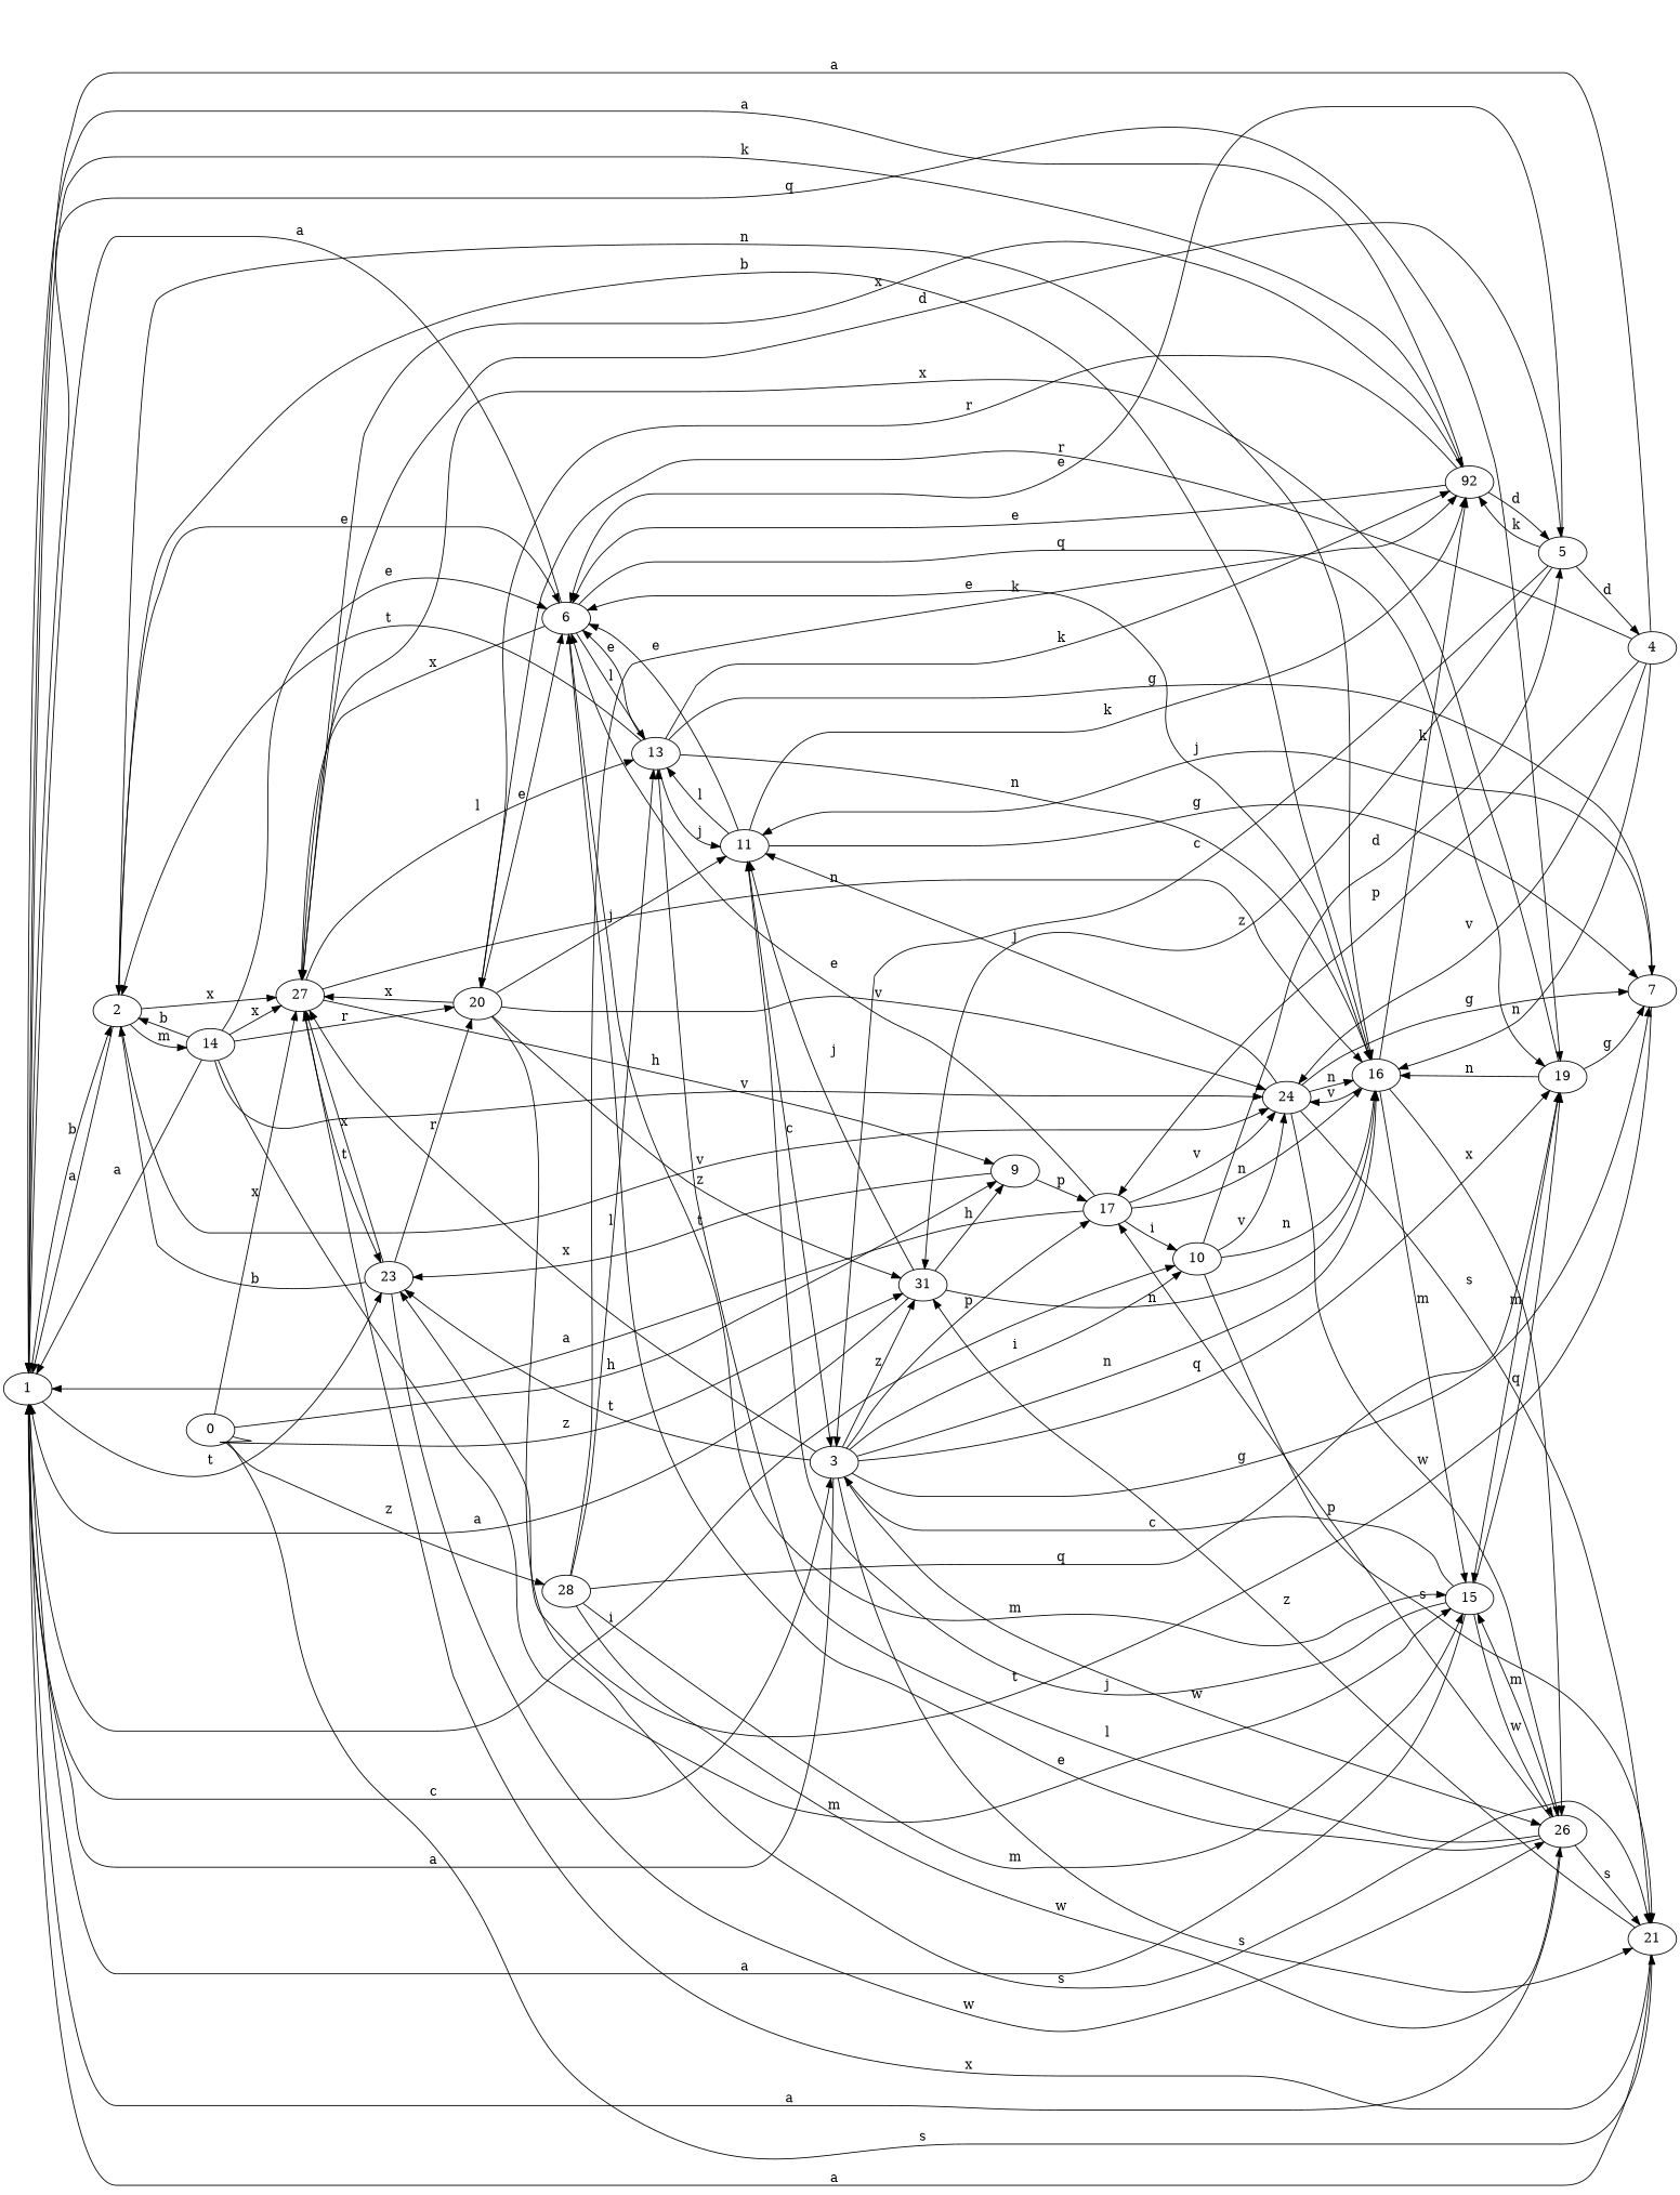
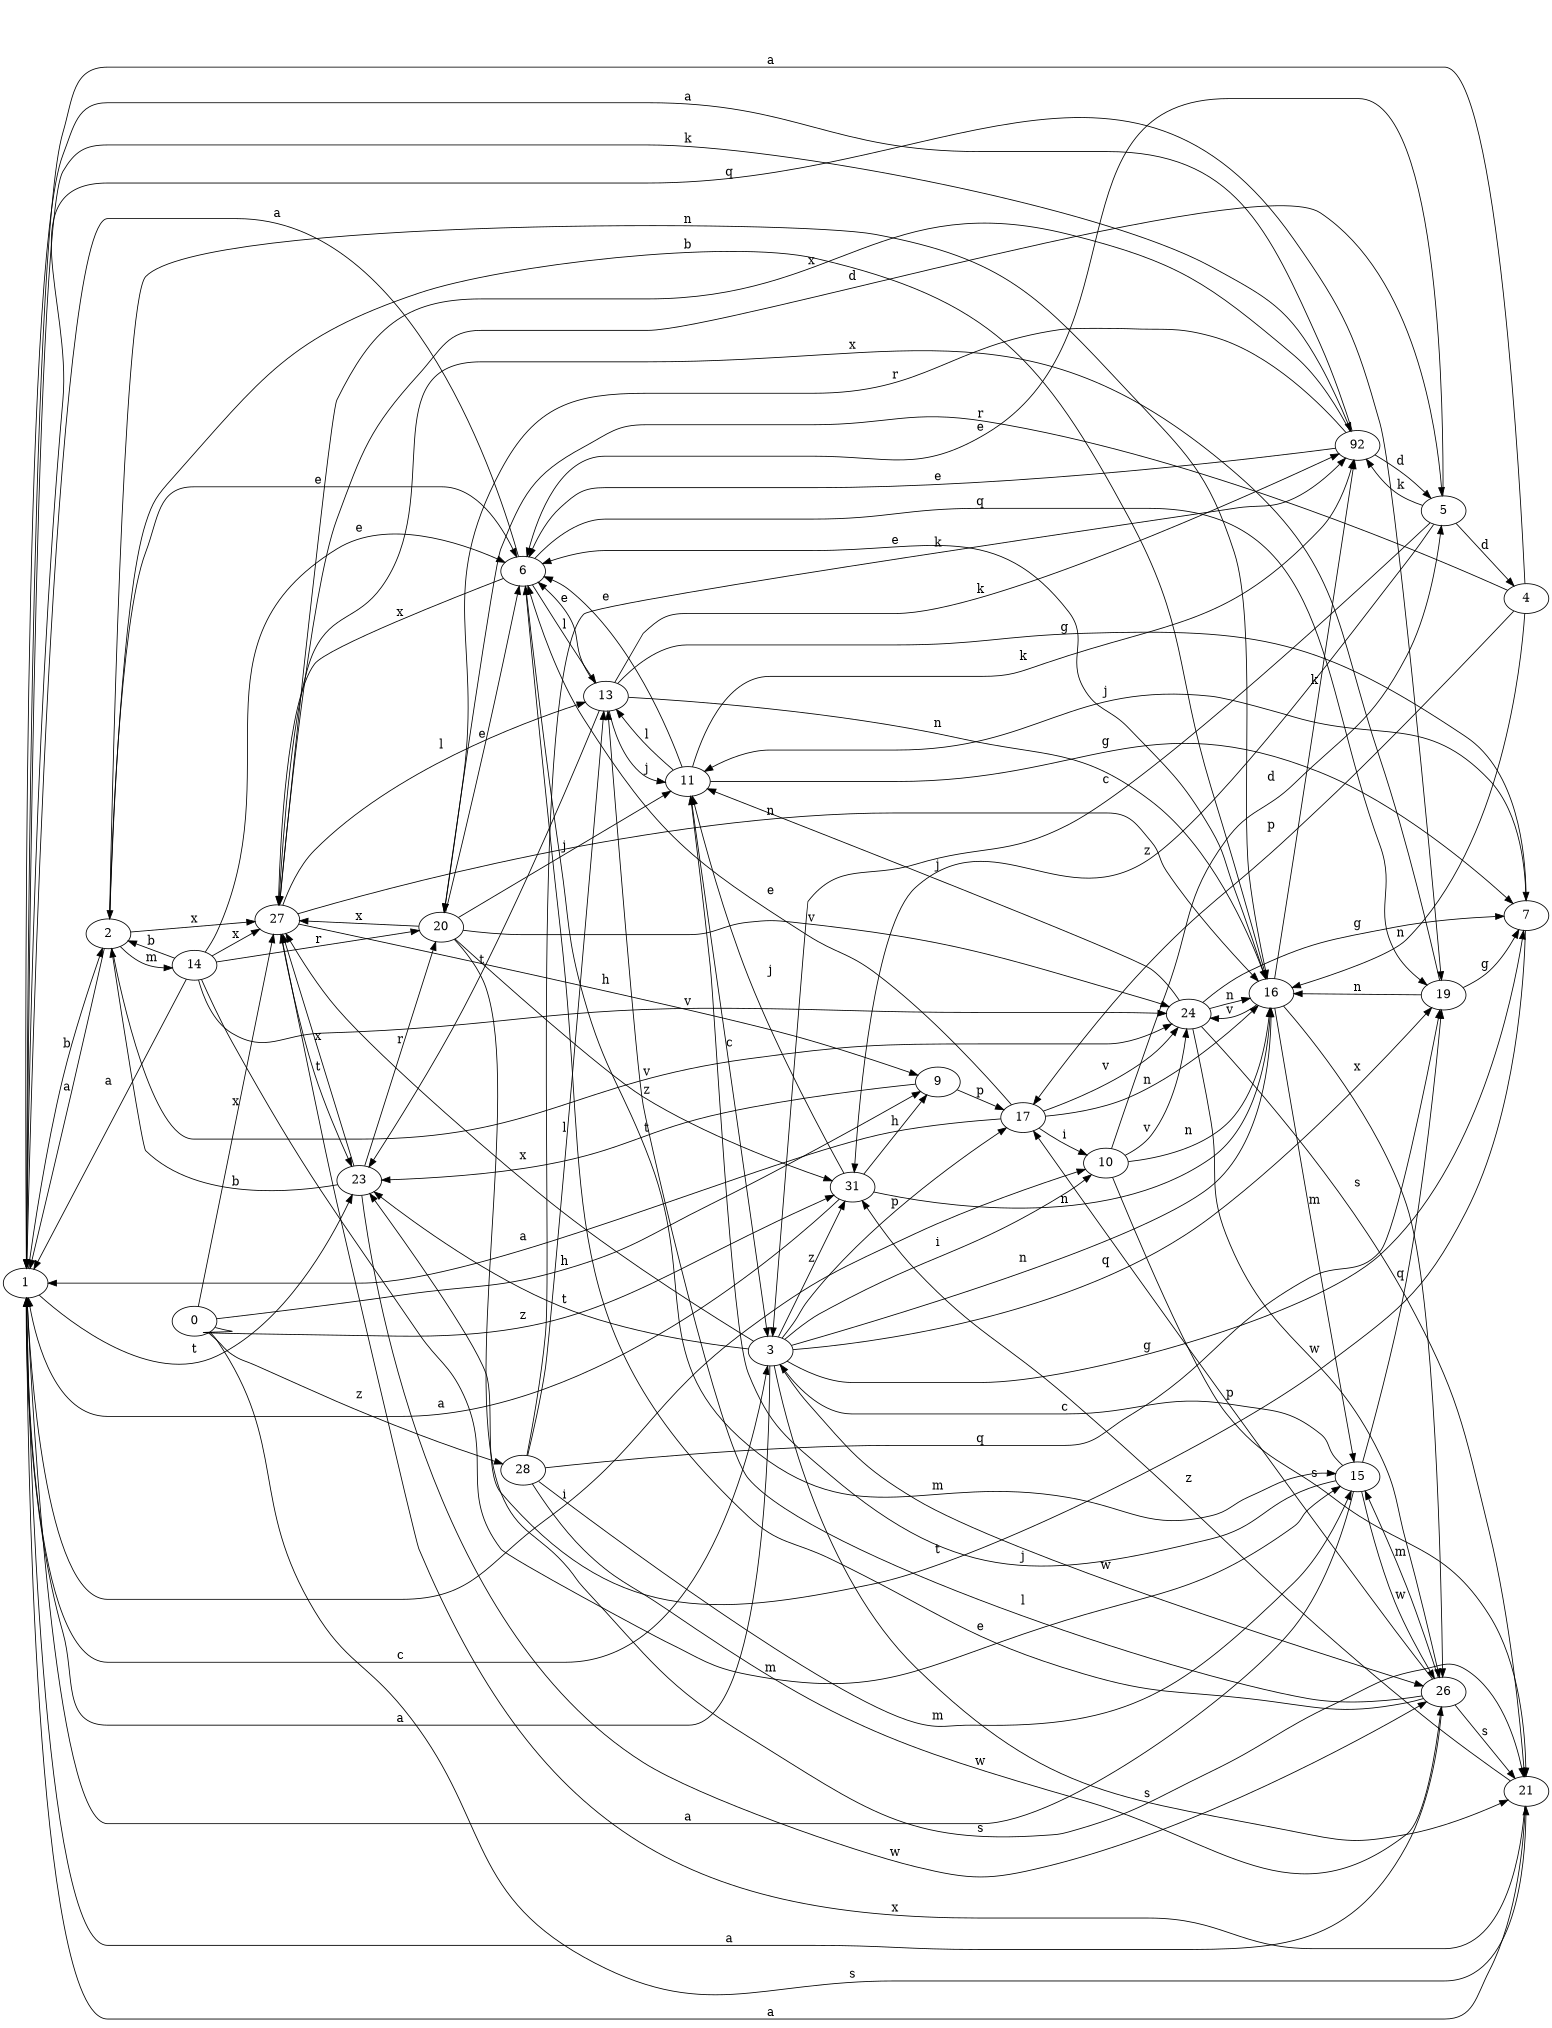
  strict digraph {
    rankdir=LR
    1
    2
    3
    10
    n5 [label=92]
    19
    23
    6
    14
    16
    24
    27
    7
    17
    21
    26
    31
    5
    20
    15
    13
    11
    9
    4
    0
    28
    1 -> 2 [label=b]
    1 -> 3 [label=c]
    1 -> 10 [label=i]
    1 -> n5 [label=k]
    1 -> 19 [label=q]
    1 -> 23 [label=t]
    2 -> 1 [label=a]
    2 -> 6 [label=e]
    2 -> 14 [label=m]
    2 -> 16 [label=n]
    2 -> 24 [label=v]
    2 -> 27 [label=x]
    3 -> 1 [label=a]
    3 -> 10 [label=i]
    3 -> 19 [label=q]
    3 -> 23 [label=t]
    3 -> 16 [label=n]
    3 -> 27 [label=x]
    3 -> 7 [label=g]
    3 -> 17 [label=p]
    3 -> 21 [label=s]
    3 -> 26 [label=w]
    3 -> 31 [label=z]
    10 -> 16 [label=n]
    10 -> 24 [label=v]
    10 -> 21 [label=s]
    10 -> 5 [label=d]
    n5 -> 1 [label=a]
    n5 -> 6 [label=e]
    n5 -> 27 [label=x]
    n5 -> 5 [label=d]
    n5 -> 20 [label=r]
    19 -> 16 [label=n]
    19 -> 27 [label=x]
    19 -> 7 [label=g]
-   19 -> 15 [label=m]
    23 -> 2 [label=b]
    23 -> 27 [label=x]
    23 -> 26 [label=w]
    23 -> 20 [label=r]
    6 -> 1 [label=a]
    6 -> 19 [label=q]
    6 -> 27 [label=x]
    6 -> 15 [label=m]
    6 -> 13 [label=l]
    14 -> 1 [label=a]
    14 -> 2 [label=b]
    14 -> 6 [label=e]
    14 -> 24 [label=v]
    14 -> 27 [label=x]
    14 -> 20 [label=r]
    14 -> 15 [label=m]
    16 -> 2 [label=b]
    16 -> n5 [label=k]
    16 -> 6 [label=e]
    16 -> 24 [label=v]
    16 -> 26 [label=x]
    16 -> 15 [label=m]
    24 -> 16 [label=n]
    24 -> 7 [label=g]
    24 -> 21 [label=s]
    24 -> 26 [label=w]
    24 -> 11 [label=j]
    27 -> 23 [label=t]
    27 -> 16 [label=n]
    27 -> 5 [label=d]
    27 -> 13 [label=l]
    27 -> 9 [label=h]
    7 -> 23 [label=t]
    7 -> 11 [label=j]
    17 -> 1 [label=a]
    17 -> 10 [label=i]
    17 -> 6 [label=e]
    17 -> 16 [label=n]
    17 -> 24 [label=v]
    21 -> 1 [label=a]
    21 -> 27 [label=x]
    21 -> 31 [label=z]
    26 -> 1 [label=a]
    26 -> 6 [label=e]
    26 -> 17 [label=p]
    26 -> 21 [label=s]
    26 -> 15 [label=m]
    26 -> 13 [label=l]
    31 -> 1 [label=a]
    31 -> 16 [label=n]
    31 -> 11 [label=j]
    31 -> 9 [label=h]
    5 -> 3 [label=c]
    5 -> n5 [label=k]
    5 -> 6 [label=e]
    5 -> 31 [label=z]
    5 -> 4 [label=d]
    20 -> 6 [label=e]
    20 -> 24 [label=v]
    20 -> 27 [label=x]
    20 -> 21 [label=s]
    20 -> 31 [label=z]
    20 -> 11 [label=j]
    15 -> 1 [label=a]
    15 -> 3 [label=c]
    15 -> 19 [label=q]
    15 -> 26 [label=w]
    15 -> 11 [label=j]
    13 -> n5 [label=k]
-   13 -> 2 [label=t]
+   13 -> 23 [label=t]
    13 -> 6 [label=e]
    13 -> 16 [label=n]
    13 -> 7 [label=g]
    13 -> 11 [label=j]
    11 -> 3 [label=c]
    11 -> n5 [label=k]
    11 -> 6 [label=e]
    11 -> 7 [label=g]
    11 -> 13 [label=l]
    9 -> 23 [label=t]
    9 -> 17 [label=p]
    4 -> 1 [label=a]
    4 -> 16 [label=n]
-   4 -> 24 [label=v]
    4 -> 17 [label=p]
    4 -> 20 [label=r]
    0 -> 27 [label=x]
    0 -> 21 [label=s]
    0 -> 31 [label=z]
    0 -> 9 [label=h]
    0 -> 28 [label=z]
    28 -> n5 [label=k]
    28 -> 19 [label=q]
    28 -> 26 [label=w]
    28 -> 15 [label=m]
    28 -> 13 [label=l]
  }
